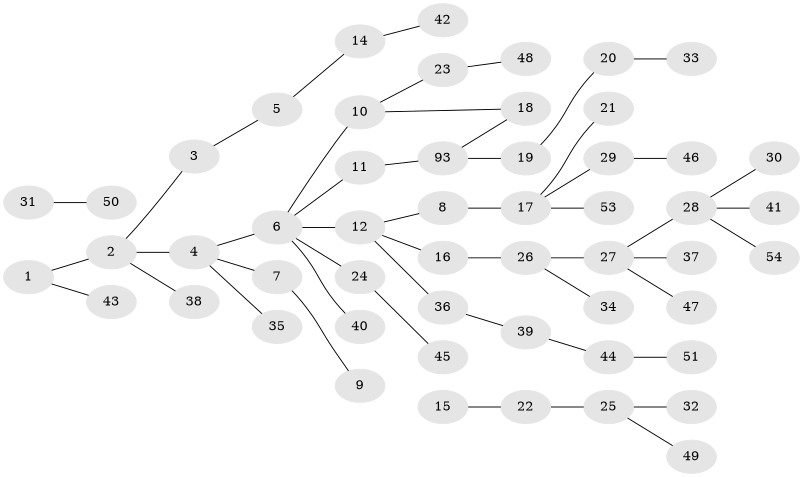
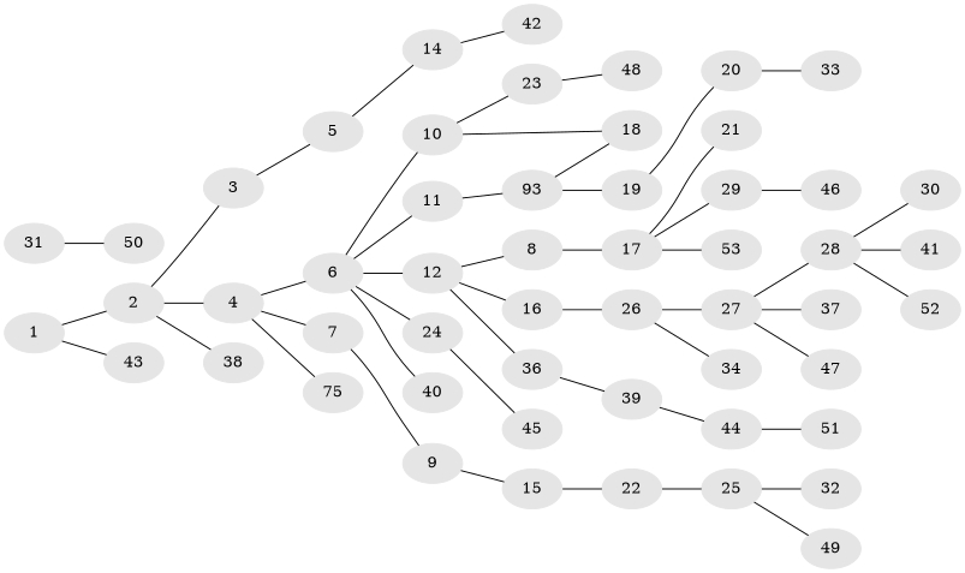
  graph {
    rankdir=LR
    node [color=gray90 style=filled]
    edge [weight=1.0]
    1
    2
    43
    3
    4
    38
    5
    6
    7
-   35
+   35 [label=75]
    14
    10
    11
    12
    24
    40
    9
    42
    8
    17
    23
    18
    n23 [label=93]
    16
    36
    26
    45
    15
    21
    29
    53
    22
    48
    31
    50
    19
    39
    20
    25
    27
    34
    46
    33
    32
    49
    28
    37
    47
    30
    41
-   52 [label=54]
+   52
    44
    51
    1 -- 2
    1 -- 43
    2 -- 3
    2 -- 4
    2 -- 38
    3 -- 5
    4 -- 6
    4 -- 7
    4 -- 35
    5 -- 14
    6 -- 10
    6 -- 11
    6 -- 12
    6 -- 24
    6 -- 40
    7 -- 9
    14 -- 42
    10 -- 23
    10 -- 18
    11 -- n23
    12 -- 8
    12 -- 16
    12 -- 36
    24 -- 45
+   9 -- 15
    8 -- 17
    17 -- 21
    17 -- 29
    17 -- 53
    23 -- 48
    n23 -- 18
    n23 -- 19
    16 -- 26
    36 -- 39
    26 -- 27
    26 -- 34
    15 -- 22
    29 -- 46
    22 -- 25
    31 -- 50
    19 -- 20
    39 -- 44
    20 -- 33
    25 -- 32
    25 -- 49
    27 -- 28
    27 -- 37
    27 -- 47
    28 -- 30
    28 -- 41
    28 -- 52
    44 -- 51 [weight=3.0]
  }
